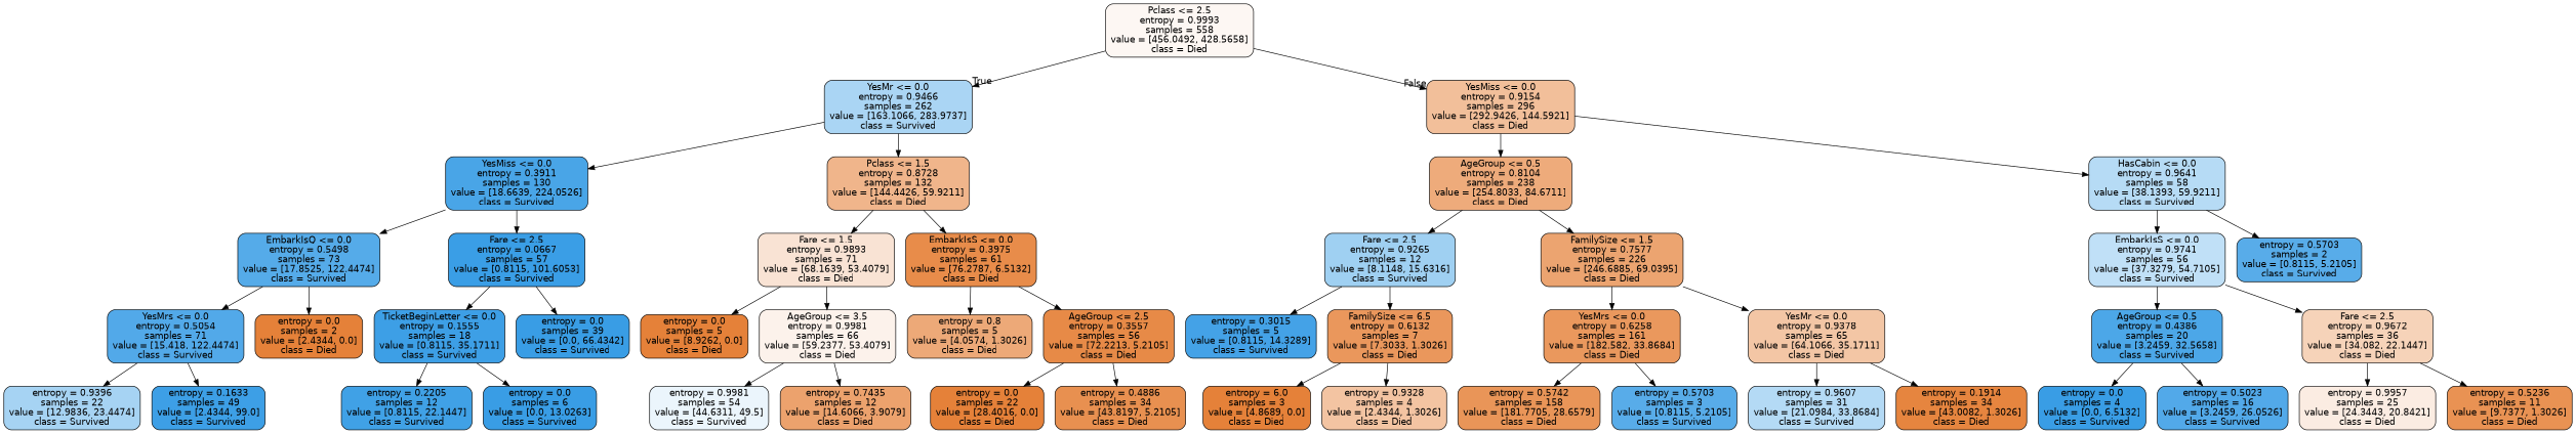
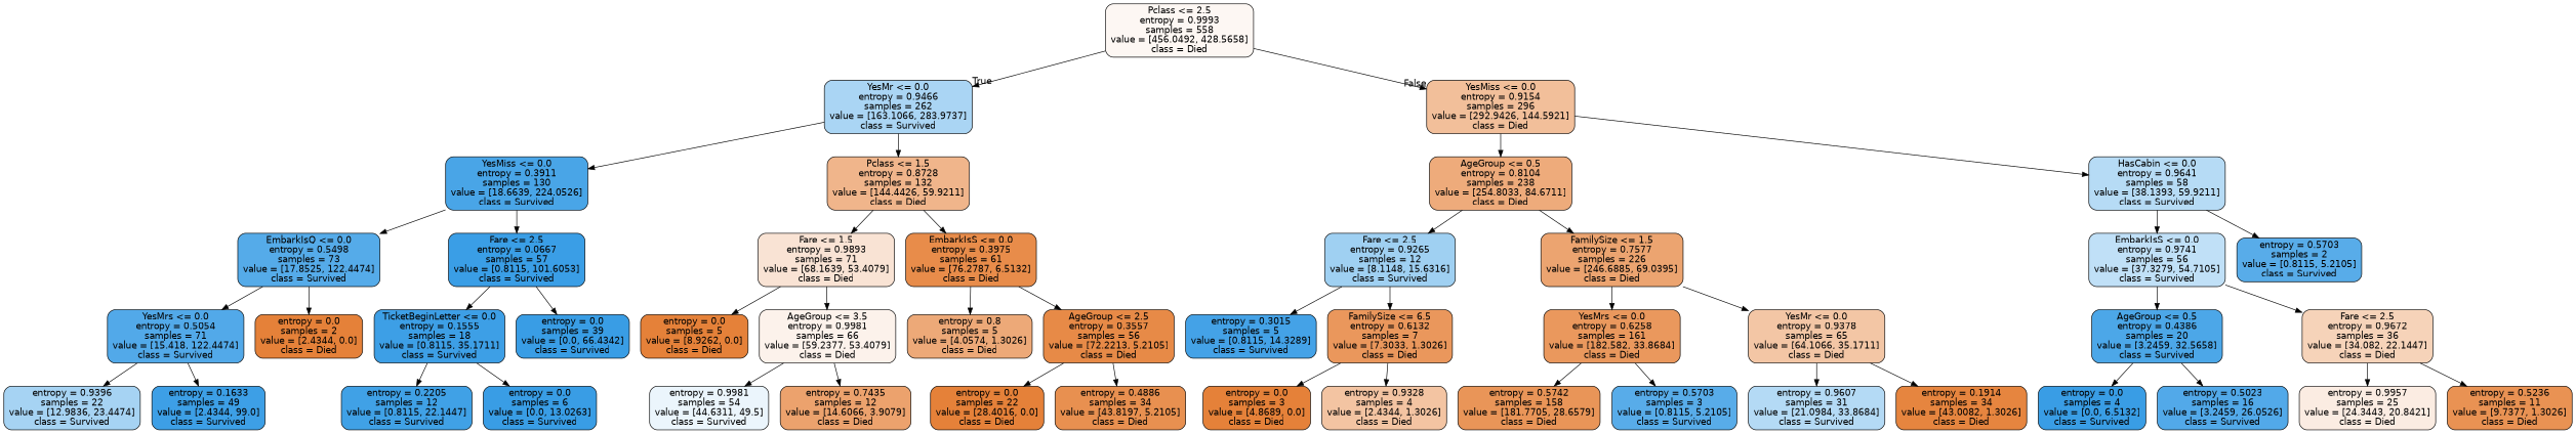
  digraph {
    node [color=black fillcolor="#e58139ff" fontname=helvetica shape=box style="filled, rounded"]
    edge [fontname=helvetica]
    n1 [fillcolor="#e581390f" label="Pclass <= 2.5\nentropy = 0.9993\nsamples = 558\nvalue = [456.0492, 428.5658]\nclass = Died"]
    n2 [fillcolor="#399de56d" label="YesMr <= 0.0\nentropy = 0.9466\nsamples = 262\nvalue = [163.1066, 283.9737]\nclass = Survived"]
    n3 [fillcolor="#e5813981" label="YesMiss <= 0.0\nentropy = 0.9154\nsamples = 296\nvalue = [292.9426, 144.5921]\nclass = Died"]
    n4 [fillcolor="#399de5ea" label="YesMiss <= 0.0\nentropy = 0.3911\nsamples = 130\nvalue = [18.6639, 224.0526]\nclass = Survived"]
    n5 [fillcolor="#e5813995" label="Pclass <= 1.5\nentropy = 0.8728\nsamples = 132\nvalue = [144.4426, 59.9211]\nclass = Died"]
    n6 [fillcolor="#399de5da" label="EmbarkIsQ <= 0.0\nentropy = 0.5498\nsamples = 73\nvalue = [17.8525, 122.4474]\nclass = Survived"]
    n7 [fillcolor="#399de5fd" label="Fare <= 2.5\nentropy = 0.0667\nsamples = 57\nvalue = [0.8115, 101.6053]\nclass = Survived"]
    n8 [fillcolor="#399de5df" label="YesMrs <= 0.0\nentropy = 0.5054\nsamples = 71\nvalue = [15.418, 122.4474]\nclass = Survived"]
    n9 [label="entropy = 0.0\nsamples = 2\nvalue = [2.4344, 0.0]\nclass = Died"]
    n10 [fillcolor="#399de572" label="entropy = 0.9396\nsamples = 22\nvalue = [12.9836, 23.4474]\nclass = Survived"]
    n11 [fillcolor="#399de5f9" label="entropy = 0.1633\nsamples = 49\nvalue = [2.4344, 99.0]\nclass = Survived"]
    n12 [fillcolor="#399de5f9" label="TicketBeginLetter <= 0.0\nentropy = 0.1555\nsamples = 18\nvalue = [0.8115, 35.1711]\nclass = Survived"]
    n13 [fillcolor="#399de5ff" label="entropy = 0.0\nsamples = 39\nvalue = [0.0, 66.4342]\nclass = Survived"]
    n14 [fillcolor="#399de5f6" label="entropy = 0.2205\nsamples = 12\nvalue = [0.8115, 22.1447]\nclass = Survived"]
    n15 [fillcolor="#399de5ff" label="entropy = 0.0\nsamples = 6\nvalue = [0.0, 13.0263]\nclass = Survived"]
    n16 [fillcolor="#e5813937" label="Fare <= 1.5\nentropy = 0.9893\nsamples = 71\nvalue = [68.1639, 53.4079]\nclass = Died"]
    n17 [fillcolor="#e58139e9" label="EmbarkIsS <= 0.0\nentropy = 0.3975\nsamples = 61\nvalue = [76.2787, 6.5132]\nclass = Died"]
    n18 [label="entropy = 0.0\nsamples = 5\nvalue = [8.9262, 0.0]\nclass = Died"]
    n19 [fillcolor="#e5813919" label="AgeGroup <= 3.5\nentropy = 0.9981\nsamples = 66\nvalue = [59.2377, 53.4079]\nclass = Died"]
    n20 [fillcolor="#399de519" label="entropy = 0.9981\nsamples = 54\nvalue = [44.6311, 49.5]\nclass = Survived"]
    n21 [fillcolor="#e58139bb" label="entropy = 0.7435\nsamples = 12\nvalue = [14.6066, 3.9079]\nclass = Died"]
    n22 [fillcolor="#e58139ad" label="entropy = 0.8\nsamples = 5\nvalue = [4.0574, 1.3026]\nclass = Died"]
    n23 [fillcolor="#e58139ed" label="AgeGroup <= 2.5\nentropy = 0.3557\nsamples = 56\nvalue = [72.2213, 5.2105]\nclass = Died"]
    n24 [label="entropy = 0.0\nsamples = 22\nvalue = [28.4016, 0.0]\nclass = Died"]
    n25 [fillcolor="#e58139e1" label="entropy = 0.4886\nsamples = 34\nvalue = [43.8197, 5.2105]\nclass = Died"]
    n26 [fillcolor="#e58139aa" label="AgeGroup <= 0.5\nentropy = 0.8104\nsamples = 238\nvalue = [254.8033, 84.6711]\nclass = Died"]
    n27 [fillcolor="#399de55d" label="HasCabin <= 0.0\nentropy = 0.9641\nsamples = 58\nvalue = [38.1393, 59.9211]\nclass = Survived"]
    n28 [fillcolor="#399de57b" label="Fare <= 2.5\nentropy = 0.9265\nsamples = 12\nvalue = [8.1148, 15.6316]\nclass = Survived"]
    n29 [fillcolor="#e58139b8" label="FamilySize <= 1.5\nentropy = 0.7577\nsamples = 226\nvalue = [246.6885, 69.0395]\nclass = Died"]
    n30 [fillcolor="#399de5f1" label="entropy = 0.3015\nsamples = 5\nvalue = [0.8115, 14.3289]\nclass = Survived"]
    n31 [fillcolor="#e58139d2" label="FamilySize <= 6.5\nentropy = 0.6132\nsamples = 7\nvalue = [7.3033, 1.3026]\nclass = Died"]
-   n32 [label="entropy = 6.0\nsamples = 3\nvalue = [4.8689, 0.0]\nclass = Died"]
+   n32 [label="entropy = 0.0\nsamples = 3\nvalue = [4.8689, 0.0]\nclass = Died"]
    n33 [fillcolor="#e5813977" label="entropy = 0.9328\nsamples = 4\nvalue = [2.4344, 1.3026]\nclass = Died"]
    n34 [fillcolor="#e58139d0" label="YesMrs <= 0.0\nentropy = 0.6258\nsamples = 161\nvalue = [182.582, 33.8684]\nclass = Died"]
    n35 [fillcolor="#e5813973" label="YesMr <= 0.0\nentropy = 0.9378\nsamples = 65\nvalue = [64.1066, 35.1711]\nclass = Died"]
    n36 [fillcolor="#e58139d7" label="entropy = 0.5742\nsamples = 158\nvalue = [181.7705, 28.6579]\nclass = Died"]
    n37 [fillcolor="#399de5d7" label="entropy = 0.5703\nsamples = 3\nvalue = [0.8115, 5.2105]\nclass = Survived"]
    n38 [fillcolor="#399de560" label="entropy = 0.9607\nsamples = 31\nvalue = [21.0984, 33.8684]\nclass = Survived"]
    n39 [fillcolor="#e58139f7" label="entropy = 0.1914\nsamples = 34\nvalue = [43.0082, 1.3026]\nclass = Died"]
    n40 [fillcolor="#399de551" label="EmbarkIsS <= 0.0\nentropy = 0.9741\nsamples = 56\nvalue = [37.3279, 54.7105]\nclass = Survived"]
    n41 [fillcolor="#399de5d7" label="entropy = 0.5703\nsamples = 2\nvalue = [0.8115, 5.2105]\nclass = Survived"]
    n42 [fillcolor="#399de5e6" label="AgeGroup <= 0.5\nentropy = 0.4386\nsamples = 20\nvalue = [3.2459, 32.5658]\nclass = Survived"]
    n43 [fillcolor="#e5813959" label="Fare <= 2.5\nentropy = 0.9672\nsamples = 36\nvalue = [34.082, 22.1447]\nclass = Died"]
    n44 [fillcolor="#399de5ff" label="entropy = 0.0\nsamples = 4\nvalue = [0.0, 6.5132]\nclass = Survived"]
    n45 [fillcolor="#399de5df" label="entropy = 0.5023\nsamples = 16\nvalue = [3.2459, 26.0526]\nclass = Survived"]
    n46 [fillcolor="#e5813925" label="entropy = 0.9957\nsamples = 25\nvalue = [24.3443, 20.8421]\nclass = Died"]
    n47 [fillcolor="#e58139dd" label="entropy = 0.5236\nsamples = 11\nvalue = [9.7377, 1.3026]\nclass = Died"]
    n1 -> n2 [headlabel=True labelangle=45 labeldistance=2.5]
    n1 -> n3 [headlabel=False labelangle=-45 labeldistance=2.5]
    n2 -> n4
    n2 -> n5
    n3 -> n26
    n3 -> n27
    n4 -> n6
    n4 -> n7
    n5 -> n16
    n5 -> n17
    n6 -> n8
    n6 -> n9
    n7 -> n12
    n7 -> n13
    n8 -> n10
    n8 -> n11
    n12 -> n14
    n12 -> n15
    n16 -> n18
    n16 -> n19
    n17 -> n22
    n17 -> n23
    n19 -> n20
    n19 -> n21
    n23 -> n24
    n23 -> n25
    n26 -> n28
    n26 -> n29
    n27 -> n40
    n27 -> n41
    n28 -> n30
    n28 -> n31
    n29 -> n34
    n29 -> n35
    n31 -> n32
    n31 -> n33
    n34 -> n36
    n34 -> n37
    n35 -> n38
    n35 -> n39
    n40 -> n42
    n40 -> n43
    n42 -> n44
    n42 -> n45
    n43 -> n46
    n43 -> n47
  }
